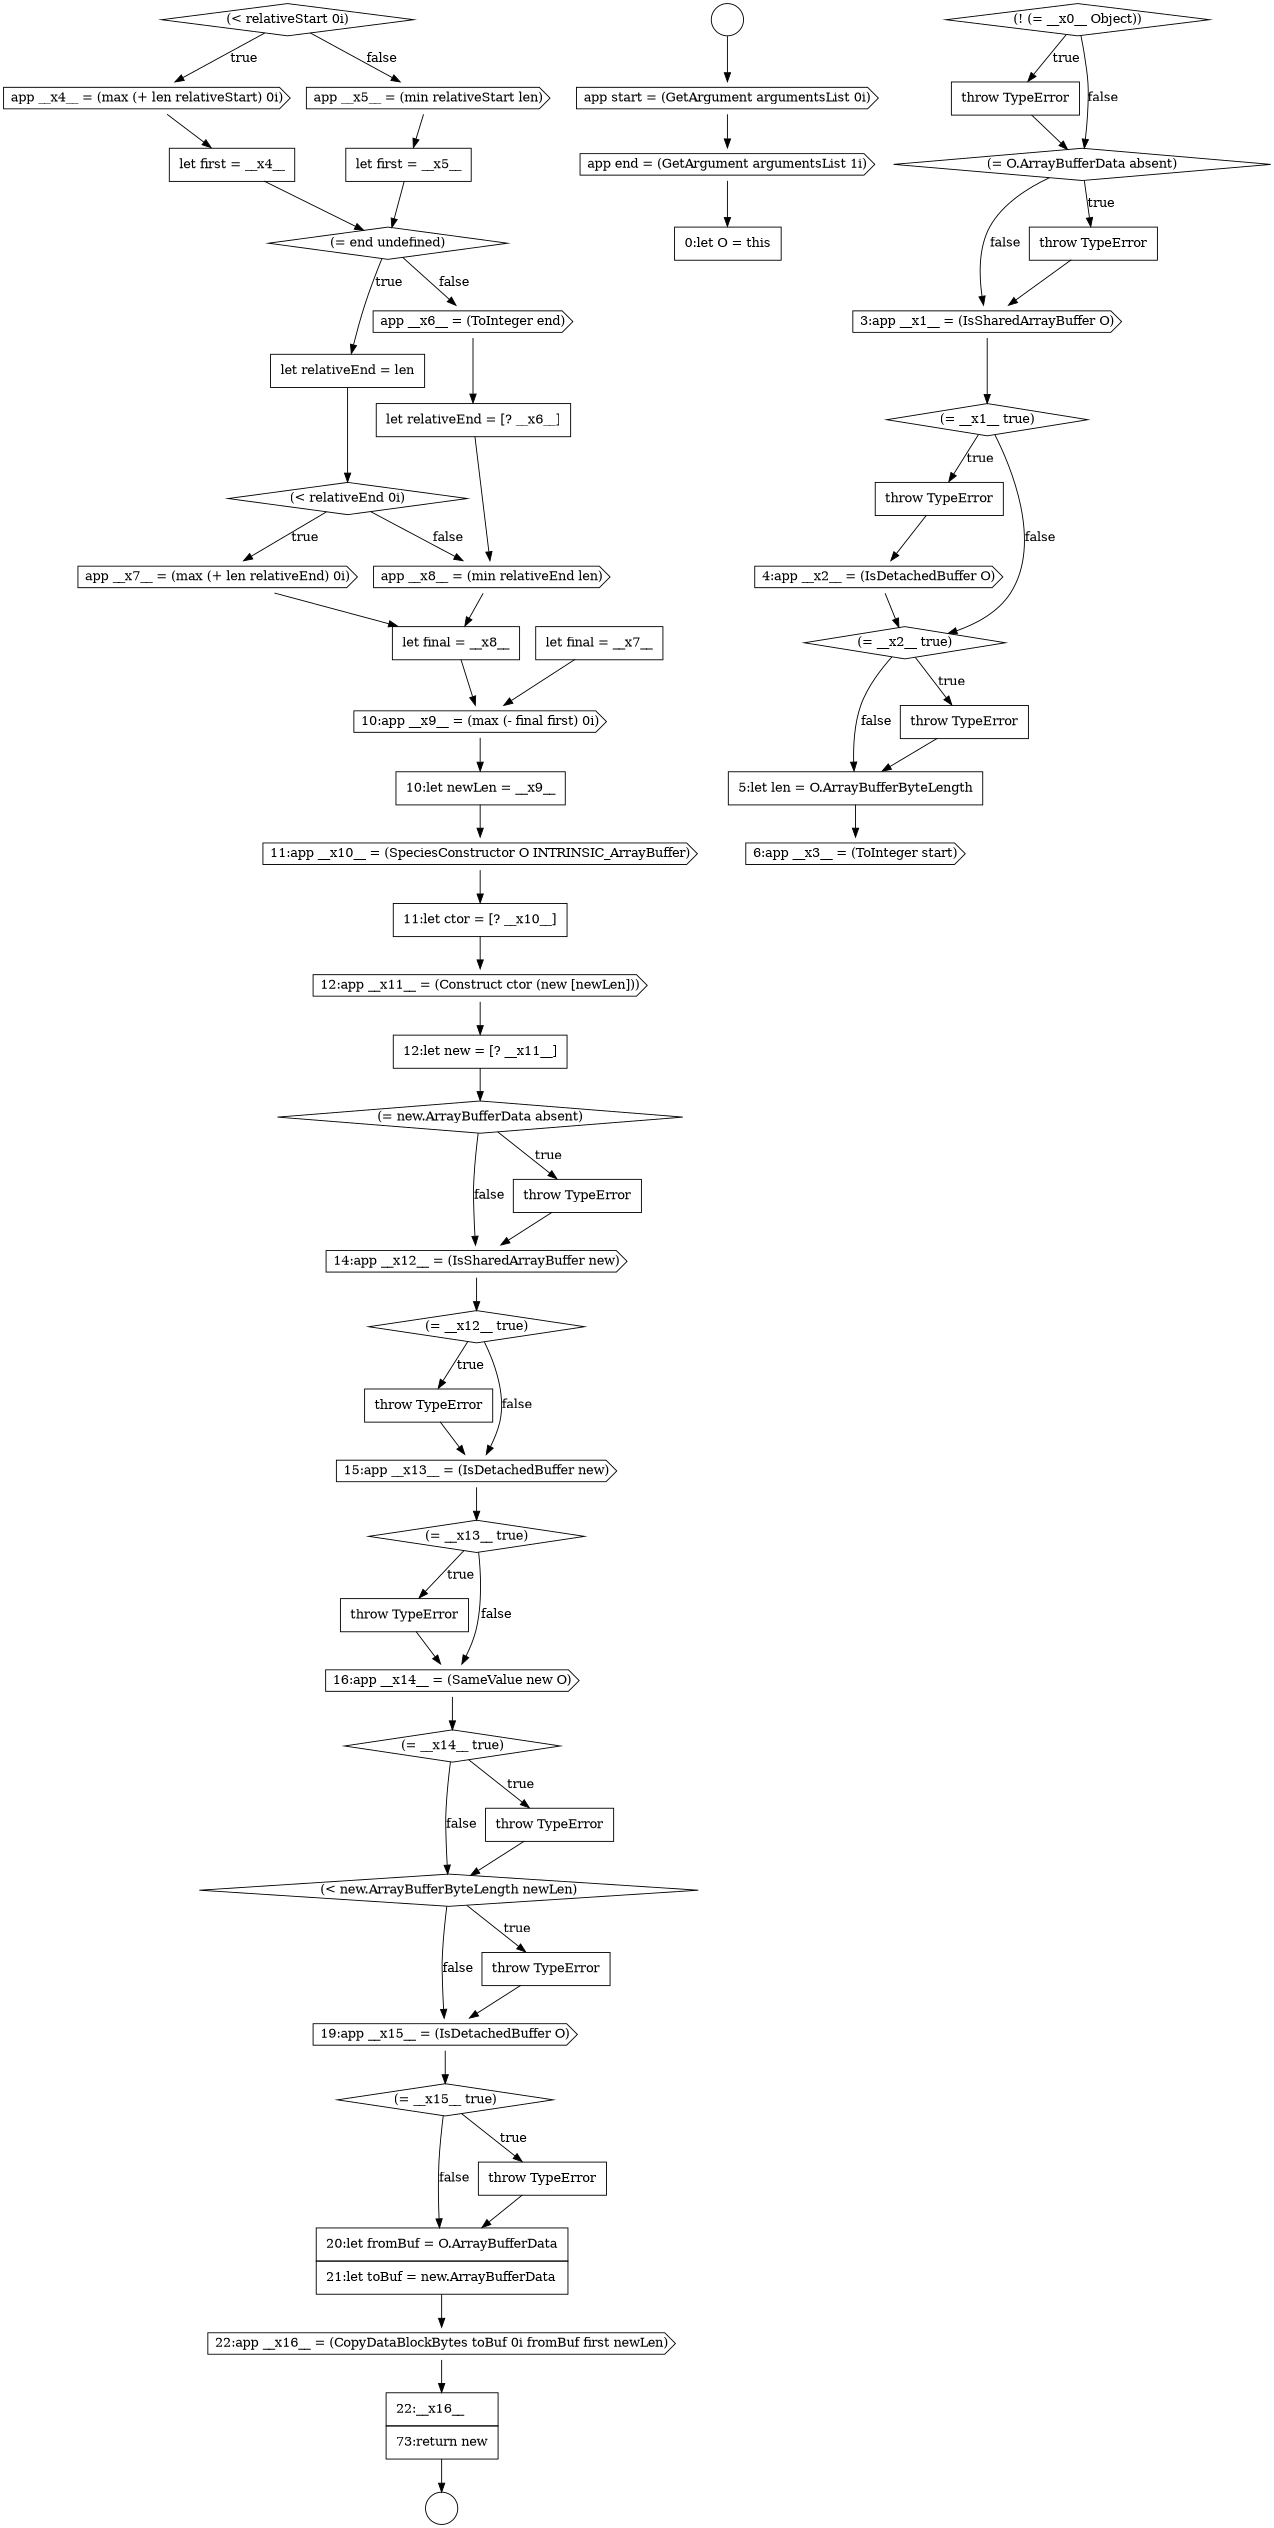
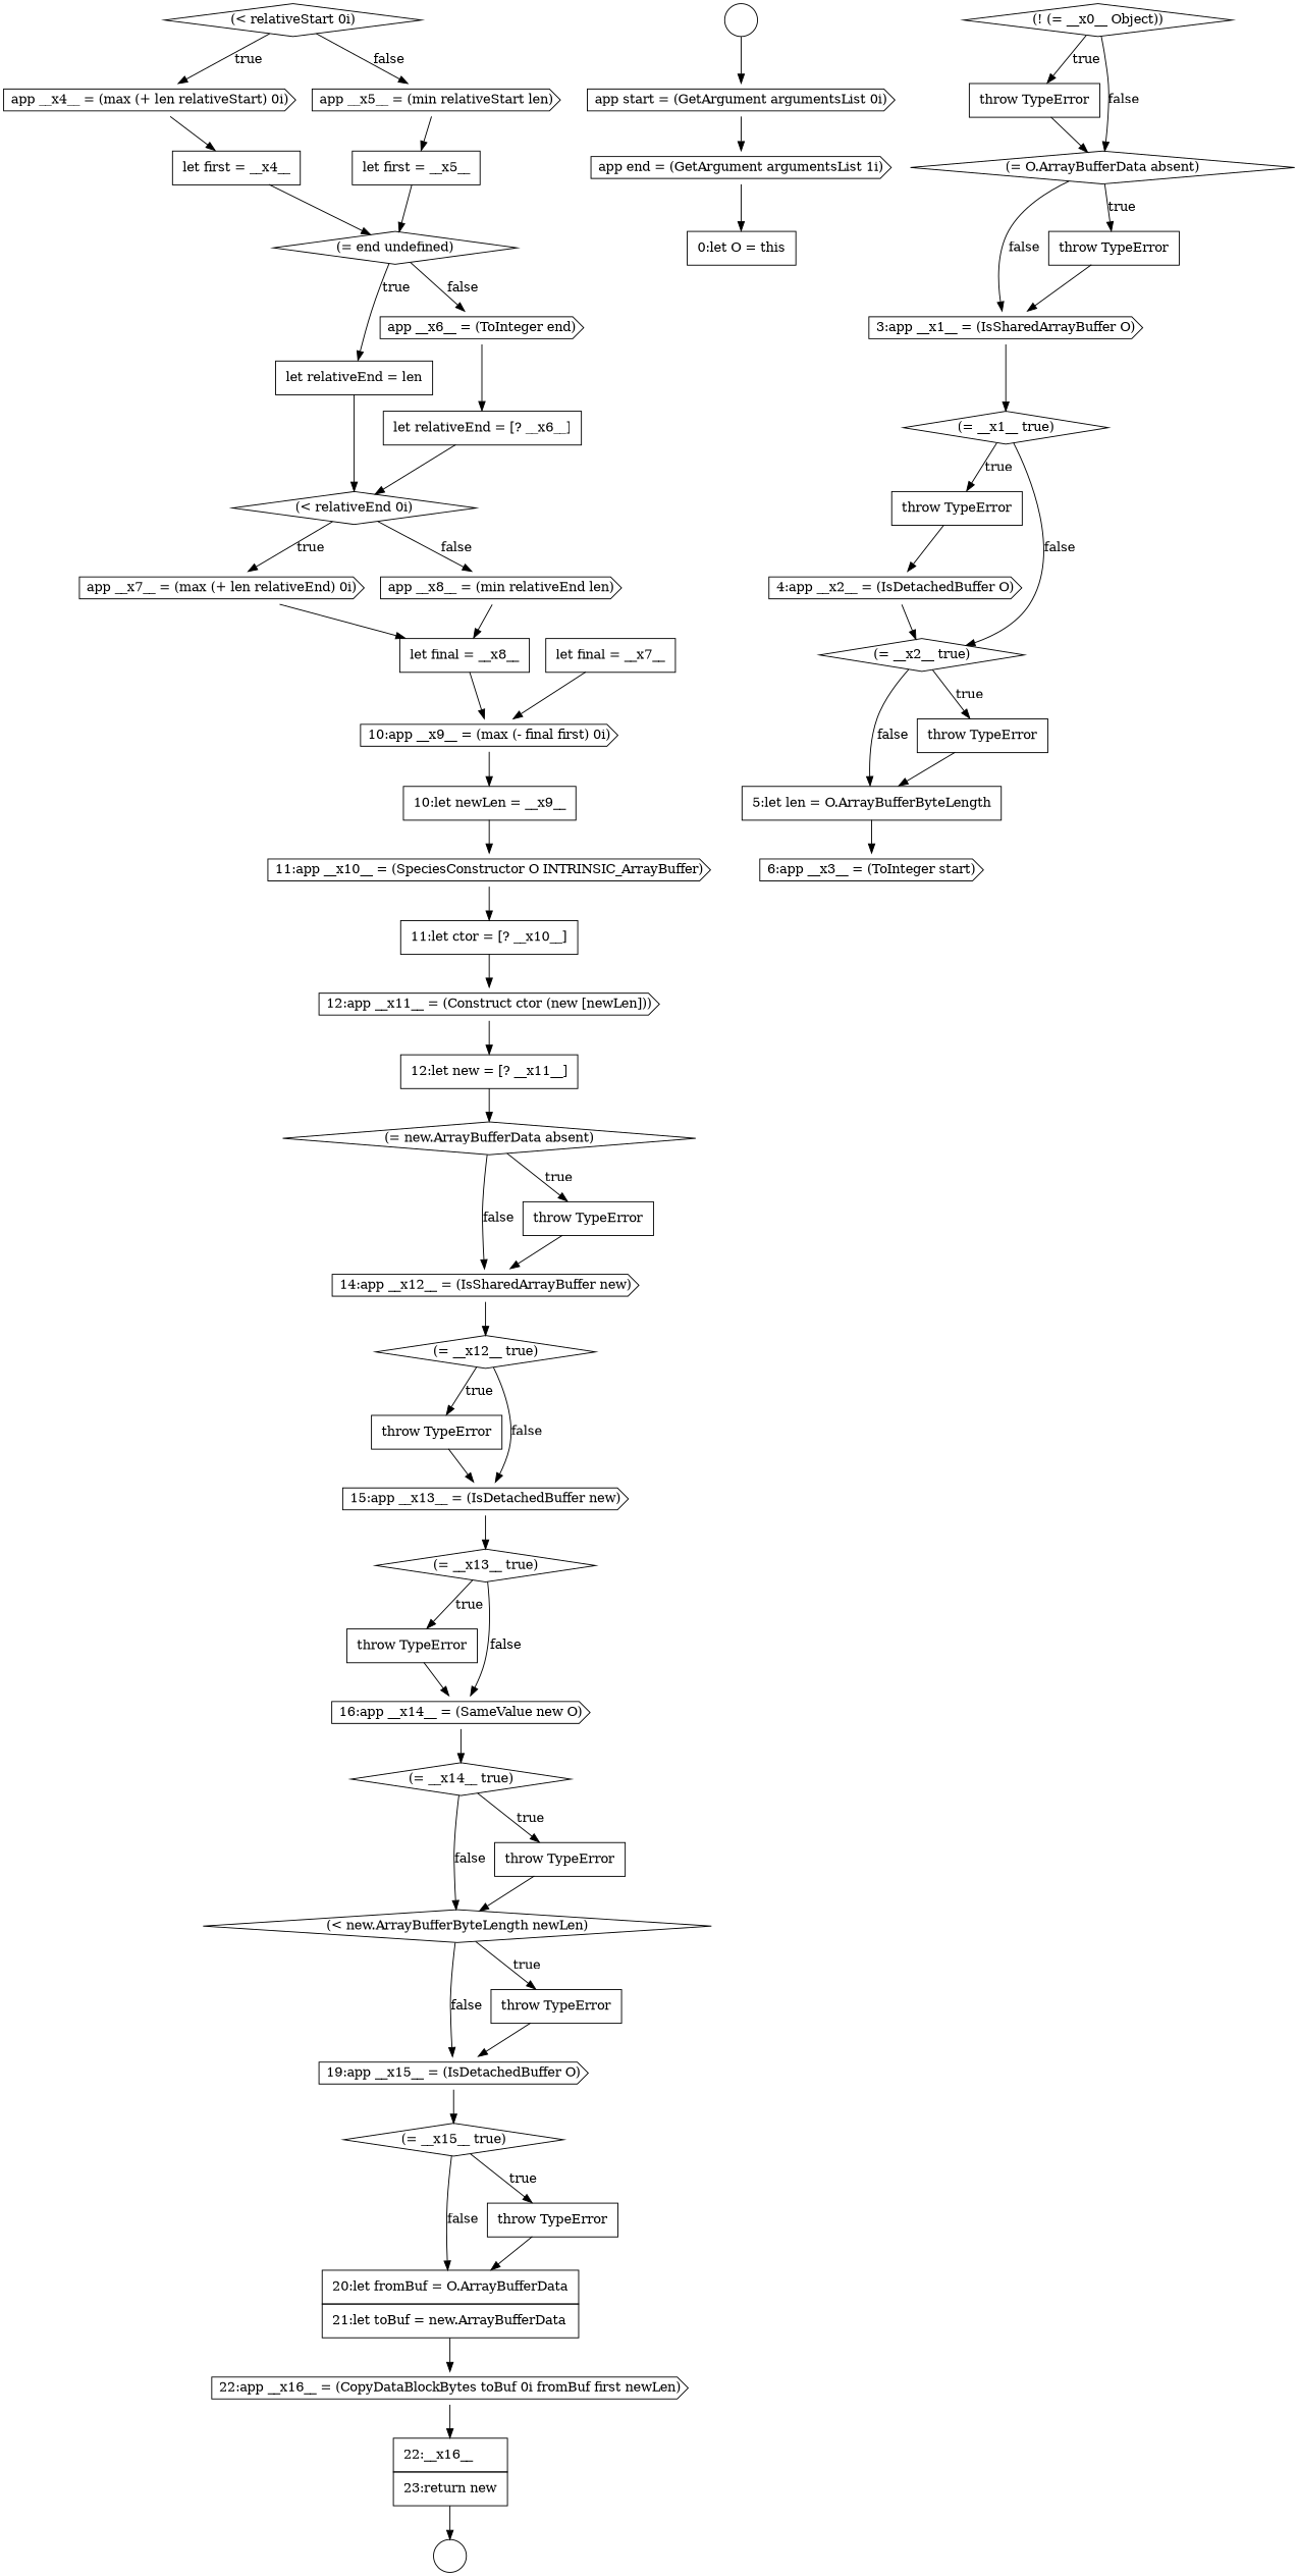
  digraph {
    node [color=black fillcolor=white shape=none style=filled]
    edge [color=black]
-   n1 [label=<<font color="black">     <table border="0" cellborder="1" cellspacing="0" cellpadding="10">       <tr><td align="left">22:__x16__</td></tr>       <tr><td align="left">73:return new</td></tr>     </table>   </font>> margin=0]
+   n1 [label=<<font color="black">     <table border="0" cellborder="1" cellspacing="0" cellpadding="10">       <tr><td align="left">22:__x16__</td></tr>       <tr><td align="left">23:return new</td></tr>     </table>   </font>> margin=0]
    n2 [label=" " shape=circle]
    n3 [label=<<font color="black">(= __x15__ true)</font>> shape=diamond]
    n4 [label=<<font color="black">     <table border="0" cellborder="1" cellspacing="0" cellpadding="10">       <tr><td align="left">20:let fromBuf = O.ArrayBufferData</td></tr>       <tr><td align="left">21:let toBuf = new.ArrayBufferData</td></tr>     </table>   </font>> margin=0]
    n5 [label=<<font color="black">     <table border="0" cellborder="1" cellspacing="0" cellpadding="10">       <tr><td align="left">throw TypeError</td></tr>     </table>   </font>> margin=0]
    n6 [label=<<font color="black">22:app __x16__ = (CopyDataBlockBytes toBuf 0i fromBuf first newLen)</font>> shape=cds]
    n7 [label=" " shape=circle]
    n8 [label=<<font color="black">app start = (GetArgument argumentsList 0i)</font>> shape=cds]
    n9 [label=<<font color="black">app end = (GetArgument argumentsList 1i)</font>> shape=cds]
    n10 [label=<<font color="black">(= __x1__ true)</font>> shape=diamond]
    n11 [label=<<font color="black">     <table border="0" cellborder="1" cellspacing="0" cellpadding="10">       <tr><td align="left">throw TypeError</td></tr>     </table>   </font>> margin=0]
    n12 [label=<<font color="black">(= __x2__ true)</font>> shape=diamond]
    n13 [label=<<font color="black">4:app __x2__ = (IsDetachedBuffer O)</font>> shape=cds]
    n14 [label=<<font color="black">     <table border="0" cellborder="1" cellspacing="0" cellpadding="10">       <tr><td align="left">5:let len = O.ArrayBufferByteLength</td></tr>     </table>   </font>> margin=0]
    n15 [label=<<font color="black">6:app __x3__ = (ToInteger start)</font>> shape=cds]
    n16 [label=<<font color="black">     <table border="0" cellborder="1" cellspacing="0" cellpadding="10">       <tr><td align="left">throw TypeError</td></tr>     </table>   </font>> margin=0]
    n17 [label=<<font color="black">(= __x13__ true)</font>> shape=diamond]
    n18 [label=<<font color="black">     <table border="0" cellborder="1" cellspacing="0" cellpadding="10">       <tr><td align="left">throw TypeError</td></tr>     </table>   </font>> margin=0]
    n19 [label=<<font color="black">16:app __x14__ = (SameValue new O)</font>> shape=cds]
    n20 [label=<<font color="black">(= __x14__ true)</font>> shape=diamond]
    n21 [label=<<font color="black">(&lt; relativeEnd 0i)</font>> shape=diamond]
    n22 [label=<<font color="black">app __x7__ = (max (+ len relativeEnd) 0i)</font>> shape=cds]
    n23 [label=<<font color="black">app __x8__ = (min relativeEnd len)</font>> shape=cds]
    n24 [label=<<font color="black">     <table border="0" cellborder="1" cellspacing="0" cellpadding="10">       <tr><td align="left">let final = __x8__</td></tr>     </table>   </font>> margin=0]
    n25 [label=<<font color="black">11:app __x10__ = (SpeciesConstructor O INTRINSIC_ArrayBuffer)</font>> shape=cds]
    n26 [label=<<font color="black">     <table border="0" cellborder="1" cellspacing="0" cellpadding="10">       <tr><td align="left">11:let ctor = [? __x10__]</td></tr>     </table>   </font>> margin=0]
    n27 [label=<<font color="black">12:app __x11__ = (Construct ctor (new [newLen]))</font>> shape=cds]
    n28 [label=<<font color="black">(&lt; new.ArrayBufferByteLength newLen)</font>> shape=diamond]
    n29 [label=<<font color="black">19:app __x15__ = (IsDetachedBuffer O)</font>> shape=cds]
    n30 [label=<<font color="black">     <table border="0" cellborder="1" cellspacing="0" cellpadding="10">       <tr><td align="left">throw TypeError</td></tr>     </table>   </font>> margin=0]
    n31 [label=<<font color="black">     <table border="0" cellborder="1" cellspacing="0" cellpadding="10">       <tr><td align="left">0:let O = this</td></tr>     </table>   </font>> margin=0]
    n32 [label=<<font color="black">     <table border="0" cellborder="1" cellspacing="0" cellpadding="10">       <tr><td align="left">12:let new = [? __x11__]</td></tr>     </table>   </font>> margin=0]
    n33 [label=<<font color="black">(= new.ArrayBufferData absent)</font>> shape=diamond]
    n34 [label=<<font color="black">14:app __x12__ = (IsSharedArrayBuffer new)</font>> shape=cds]
    n35 [label=<<font color="black">     <table border="0" cellborder="1" cellspacing="0" cellpadding="10">       <tr><td align="left">throw TypeError</td></tr>     </table>   </font>> margin=0]
    n36 [label=<<font color="black">     <table border="0" cellborder="1" cellspacing="0" cellpadding="10">       <tr><td align="left">let relativeEnd = len</td></tr>     </table>   </font>> margin=0]
    n37 [label=<<font color="black">     <table border="0" cellborder="1" cellspacing="0" cellpadding="10">       <tr><td align="left">let first = __x4__</td></tr>     </table>   </font>> margin=0]
    n38 [label=<<font color="black">(= end undefined)</font>> shape=diamond]
    n39 [label=<<font color="black">app __x6__ = (ToInteger end)</font>> shape=cds]
    n40 [label=<<font color="black">3:app __x1__ = (IsSharedArrayBuffer O)</font>> shape=cds]
    n41 [label=<<font color="black">     <table border="0" cellborder="1" cellspacing="0" cellpadding="10">       <tr><td align="left">throw TypeError</td></tr>     </table>   </font>> margin=0]
    n42 [label=<<font color="black">10:app __x9__ = (max (- final first) 0i)</font>> shape=cds]
    n43 [label=<<font color="black">     <table border="0" cellborder="1" cellspacing="0" cellpadding="10">       <tr><td align="left">10:let newLen = __x9__</td></tr>     </table>   </font>> margin=0]
    n44 [label=<<font color="black">     <table border="0" cellborder="1" cellspacing="0" cellpadding="10">       <tr><td align="left">throw TypeError</td></tr>     </table>   </font>> margin=0]
    n45 [label=<<font color="black">(= O.ArrayBufferData absent)</font>> shape=diamond]
    n46 [label=<<font color="black">     <table border="0" cellborder="1" cellspacing="0" cellpadding="10">       <tr><td align="left">throw TypeError</td></tr>     </table>   </font>> margin=0]
    n47 [label=<<font color="black">     <table border="0" cellborder="1" cellspacing="0" cellpadding="10">       <tr><td align="left">let final = __x7__</td></tr>     </table>   </font>> margin=0]
    n48 [label=<<font color="black">(= __x12__ true)</font>> shape=diamond]
    n49 [label=<<font color="black">     <table border="0" cellborder="1" cellspacing="0" cellpadding="10">       <tr><td align="left">throw TypeError</td></tr>     </table>   </font>> margin=0]
    n50 [label=<<font color="black">15:app __x13__ = (IsDetachedBuffer new)</font>> shape=cds]
    n51 [label=<<font color="black">     <table border="0" cellborder="1" cellspacing="0" cellpadding="10">       <tr><td align="left">let relativeEnd = [? __x6__]</td></tr>     </table>   </font>> margin=0]
    n52 [label=<<font color="black">app __x4__ = (max (+ len relativeStart) 0i)</font>> shape=cds]
    n53 [label=<<font color="black">(! (= __x0__ Object))</font>> shape=diamond]
    n54 [label=<<font color="black">     <table border="0" cellborder="1" cellspacing="0" cellpadding="10">       <tr><td align="left">let first = __x5__</td></tr>     </table>   </font>> margin=0]
    n55 [label=<<font color="black">(&lt; relativeStart 0i)</font>> shape=diamond]
    n56 [label=<<font color="black">app __x5__ = (min relativeStart len)</font>> shape=cds]
    n1 -> n2
    n3 -> n4 [label=<<font color="black">false</font>>]
    n3 -> n5 [label=<<font color="black">true</font>>]
    n4 -> n6
    n5 -> n4
    n6 -> n1
    n7 -> n8
    n8 -> n9
    n9 -> n31
    n10 -> n11 [label=<<font color="black">true</font>>]
    n10 -> n12 [label=<<font color="black">false</font>>]
    n11 -> n13
    n12 -> n14 [label=<<font color="black">false</font>>]
    n12 -> n16 [label=<<font color="black">true</font>>]
    n13 -> n12
    n14 -> n15
    n16 -> n14
    n17 -> n18 [label=<<font color="black">true</font>>]
    n17 -> n19 [label=<<font color="black">false</font>>]
    n18 -> n19
    n19 -> n20
    n20 -> n28 [label=<<font color="black">false</font>>]
    n20 -> n41 [label=<<font color="black">true</font>>]
    n21 -> n22 [label=<<font color="black">true</font>>]
    n21 -> n23 [label=<<font color="black">false</font>>]
    n22 -> n24
    n23 -> n24
    n24 -> n42
    n25 -> n26
    n26 -> n27
    n27 -> n32
    n28 -> n29 [label=<<font color="black">false</font>>]
    n28 -> n30 [label=<<font color="black">true</font>>]
    n29 -> n3
    n30 -> n29
    n32 -> n33
    n33 -> n34 [label=<<font color="black">false</font>>]
    n33 -> n35 [label=<<font color="black">true</font>>]
    n34 -> n48
    n35 -> n34
    n36 -> n21
    n37 -> n38
    n38 -> n36 [label=<<font color="black">true</font>>]
    n38 -> n39 [label=<<font color="black">false</font>>]
    n39 -> n51
    n40 -> n10
    n41 -> n28
    n42 -> n43
    n43 -> n25
    n44 -> n45
    n45 -> n40 [label=<<font color="black">false</font>>]
    n45 -> n46 [label=<<font color="black">true</font>>]
    n46 -> n40
    n47 -> n42
    n48 -> n49 [label=<<font color="black">true</font>>]
    n48 -> n50 [label=<<font color="black">false</font>>]
    n49 -> n50
    n50 -> n17
-   n51 -> n23
+   n51 -> n21
    n52 -> n37
    n53 -> n44 [label=<<font color="black">true</font>>]
    n53 -> n45 [label=<<font color="black">false</font>>]
    n54 -> n38
    n55 -> n52 [label=<<font color="black">true</font>>]
    n55 -> n56 [label=<<font color="black">false</font>>]
    n56 -> n54
  }
